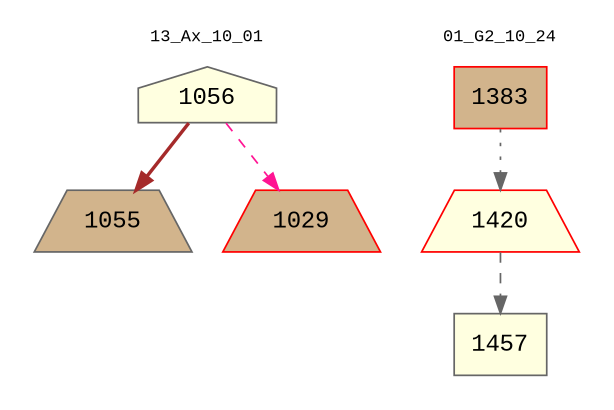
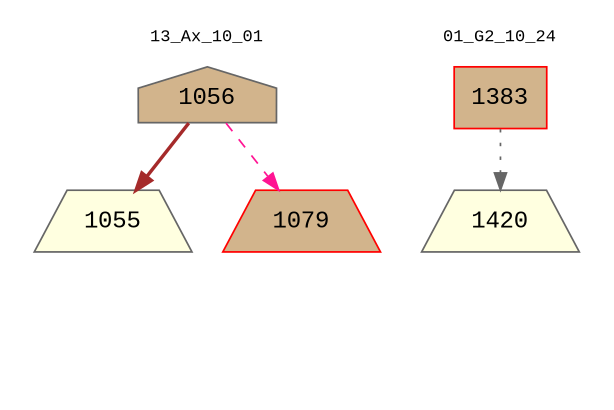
  digraph {
    fontname="Liberation Mono"
    node [color=gray40 fillcolor=lightyellow fontname="Liberation Mono" shape=trapezium style=filled]
    edge [color=gray40 fontname="Liberation Mono" style=dashed]
-   n1 [label=1056 shape=house]
-   n2 [fillcolor=tan label=1055]
-   n3 [color=red fillcolor=tan label=1029]
-   n4 [color=red label=1420]
+   n1 [fillcolor=tan label=1056 shape=house]
+   n2 [label=1055]
+   n3 [color=red fillcolor=tan label=1079]
+   n4 [label=1420]
    n5 [color=red fillcolor=tan label=1383 shape=box]
-   n6 [label=1457 shape=box]
    subgraph cluster_1 {
      color=white
      fontsize=10
      label="13_Ax_10_01"
      n1
      n2
      n3
    }
    subgraph cluster_2 {
      color=white
      fontsize=10
      label="01_G2_10_24"
      n4
      n5
-     n6
    }
    n1 -> n2 [color=brown style=bold]
    n1 -> n3 [color=deeppink]
-   n4 -> n6
    n5 -> n4 [style=dotted]
  }
